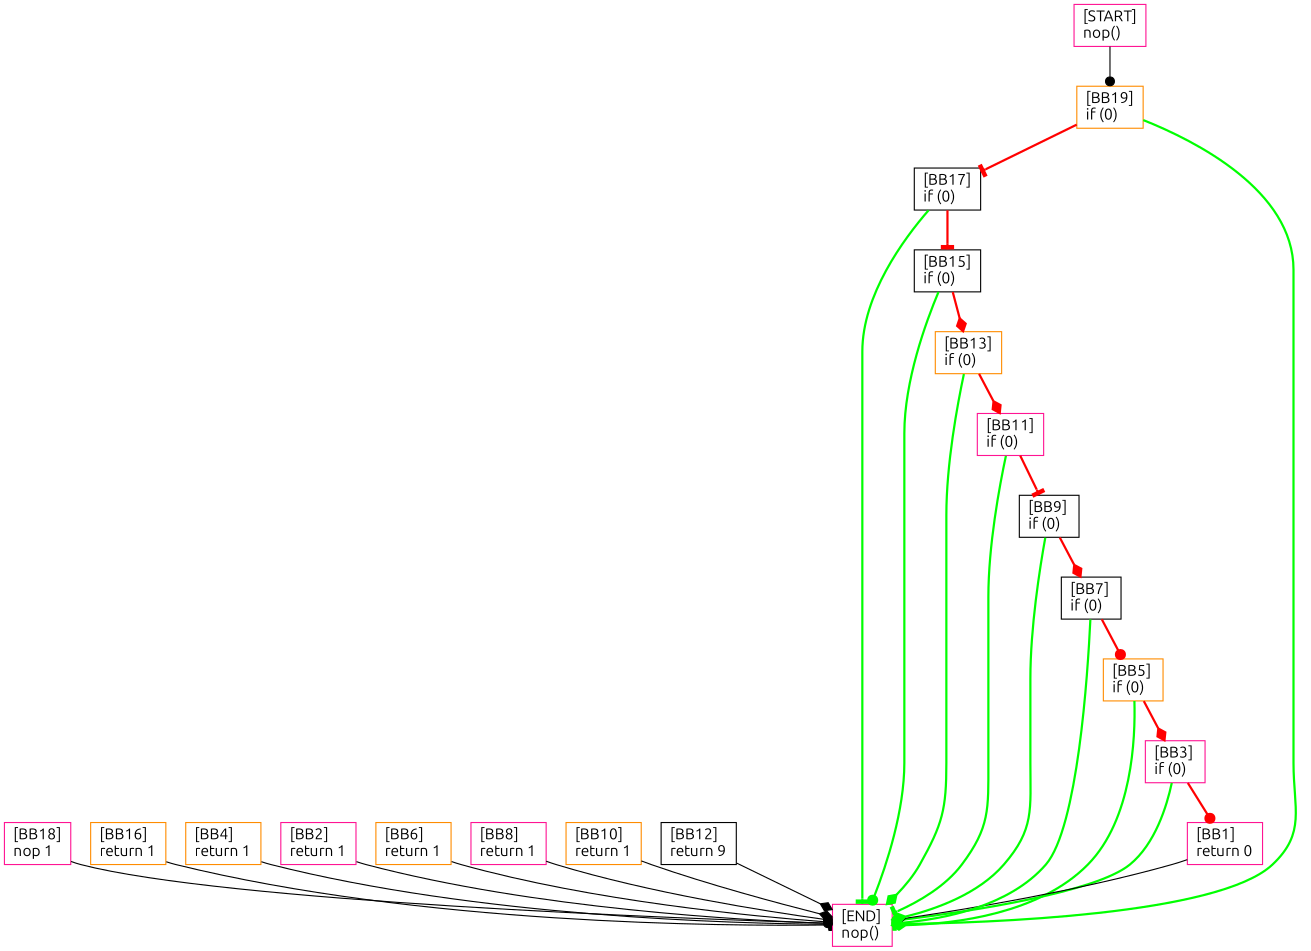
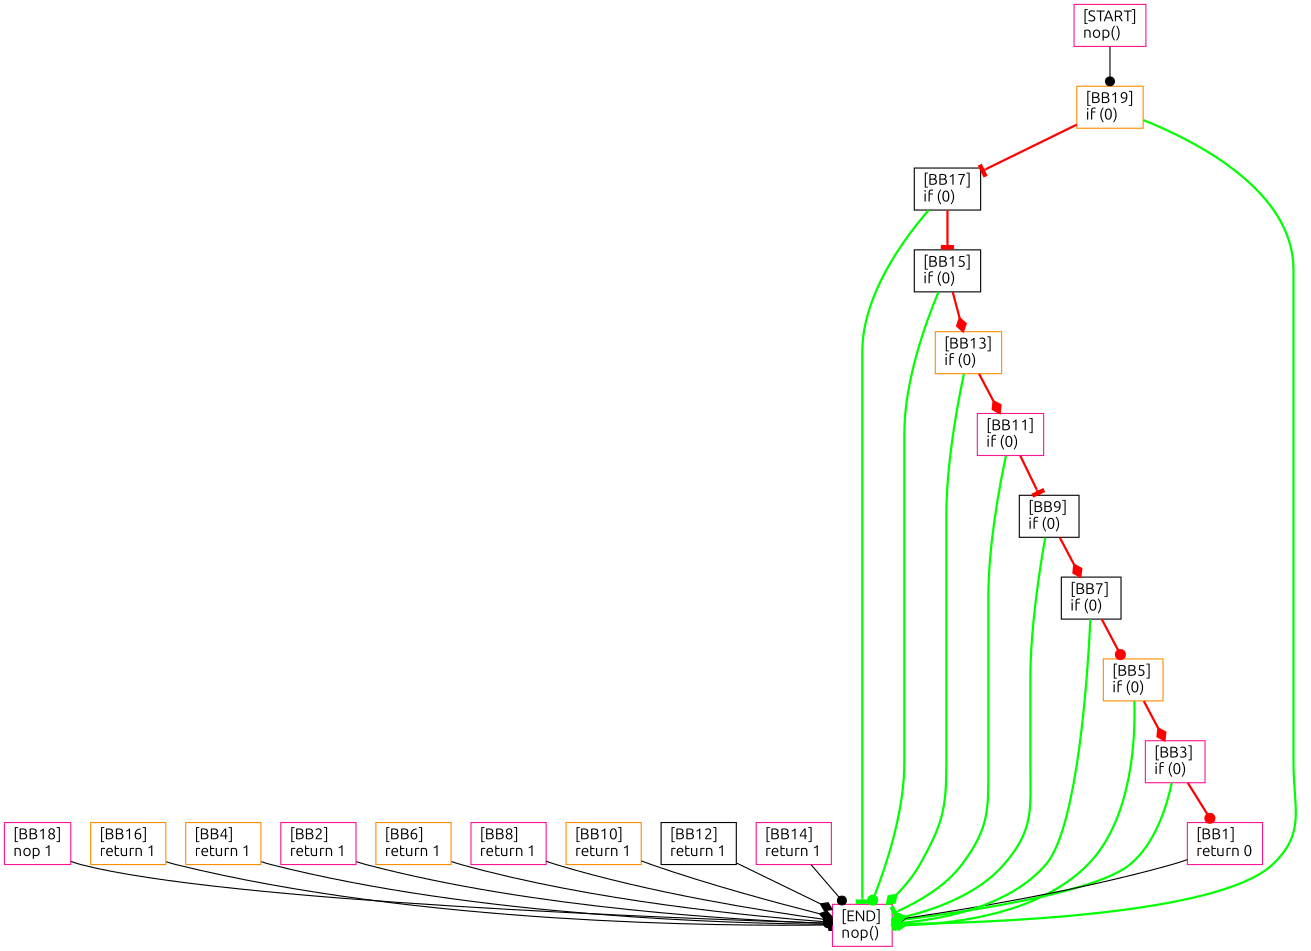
  digraph {
    fontname=Ubuntu
    node [color=deeppink fontname=Ubuntu shape=box]
    edge [arrowhead=tee fontname=Ubuntu penwidth=2]
    n1 [color=darkorange label="[BB19]\lif (0)\l"]
    n2 [color=black label="[BB17]\lif (0)\l"]
    n3 [label="[END]\lnop()\l"]
    n4 [color=black label="[BB15]\lif (0)\l"]
    n5 [label="[BB18]\lnop 1\l"]
    n6 [color=darkorange label="[BB13]\lif (0)\l"]
    n7 [color=darkorange label="[BB16]\lreturn 1\l"]
    n8 [color=darkorange label="[BB5]\lif (0)\l"]
    n9 [label="[BB3]\lif (0)\l"]
    n10 [label="[BB1]\lreturn 0\l"]
    n11 [color=darkorange label="[BB4]\lreturn 1\l"]
    n12 [label="[BB2]\lreturn 1\l"]
    n13 [color=darkorange label="[BB6]\lreturn 1\l"]
    n14 [color=black label="[BB7]\lif (0)\l"]
    n15 [label="[BB8]\lreturn 1\l"]
    n16 [color=black label="[BB9]\lif (0)\l"]
    n17 [color=darkorange label="[BB10]\lreturn 1\l"]
    n18 [label="[START]\lnop()\l"]
    n19 [label="[BB11]\lif (0)\l"]
-   n20 [color=black label="[BB12]\lreturn 9\l"]
+   n20 [color=black label="[BB12]\lreturn 1\l"]
+   n21 [label="[BB14]\lreturn 1\l"]
    n1 -> n2 [color=red]
    n1 -> n3 [color=green]
    n2 -> n3 [color=green]
    n2 -> n4 [color=red]
    n4 -> n3 [arrowhead=dot color=green]
    n4 -> n6 [arrowhead=diamond color=red]
    n5 -> n3 [arrowhead=dot penwidth=""]
    n6 -> n3 [arrowhead=diamond color=green]
    n6 -> n19 [arrowhead=diamond color=red]
    n7 -> n3 [penwidth=""]
    n8 -> n3 [arrowhead=diamond color=green]
    n8 -> n9 [arrowhead=diamond color=red]
    n9 -> n3 [arrowhead=dot color=green]
    n9 -> n10 [arrowhead=dot color=red]
    n10 -> n3 [arrowhead=diamond penwidth=""]
    n11 -> n3 [penwidth=""]
    n12 -> n3 [penwidth=""]
    n13 -> n3 [penwidth=""]
    n14 -> n3 [arrowhead=dot color=green]
    n14 -> n8 [arrowhead=dot color=red]
    n15 -> n3 [arrowhead=dot penwidth=""]
    n16 -> n3 [arrowhead=diamond color=green]
    n16 -> n14 [arrowhead=diamond color=red]
    n17 -> n3 [arrowhead=diamond penwidth=""]
    n18 -> n1 [arrowhead=dot penwidth=""]
    n19 -> n3 [color=green]
    n19 -> n16 [color=red]
    n20 -> n3 [arrowhead=diamond penwidth=""]
+   n21 -> n3 [arrowhead=dot penwidth=""]
  }
